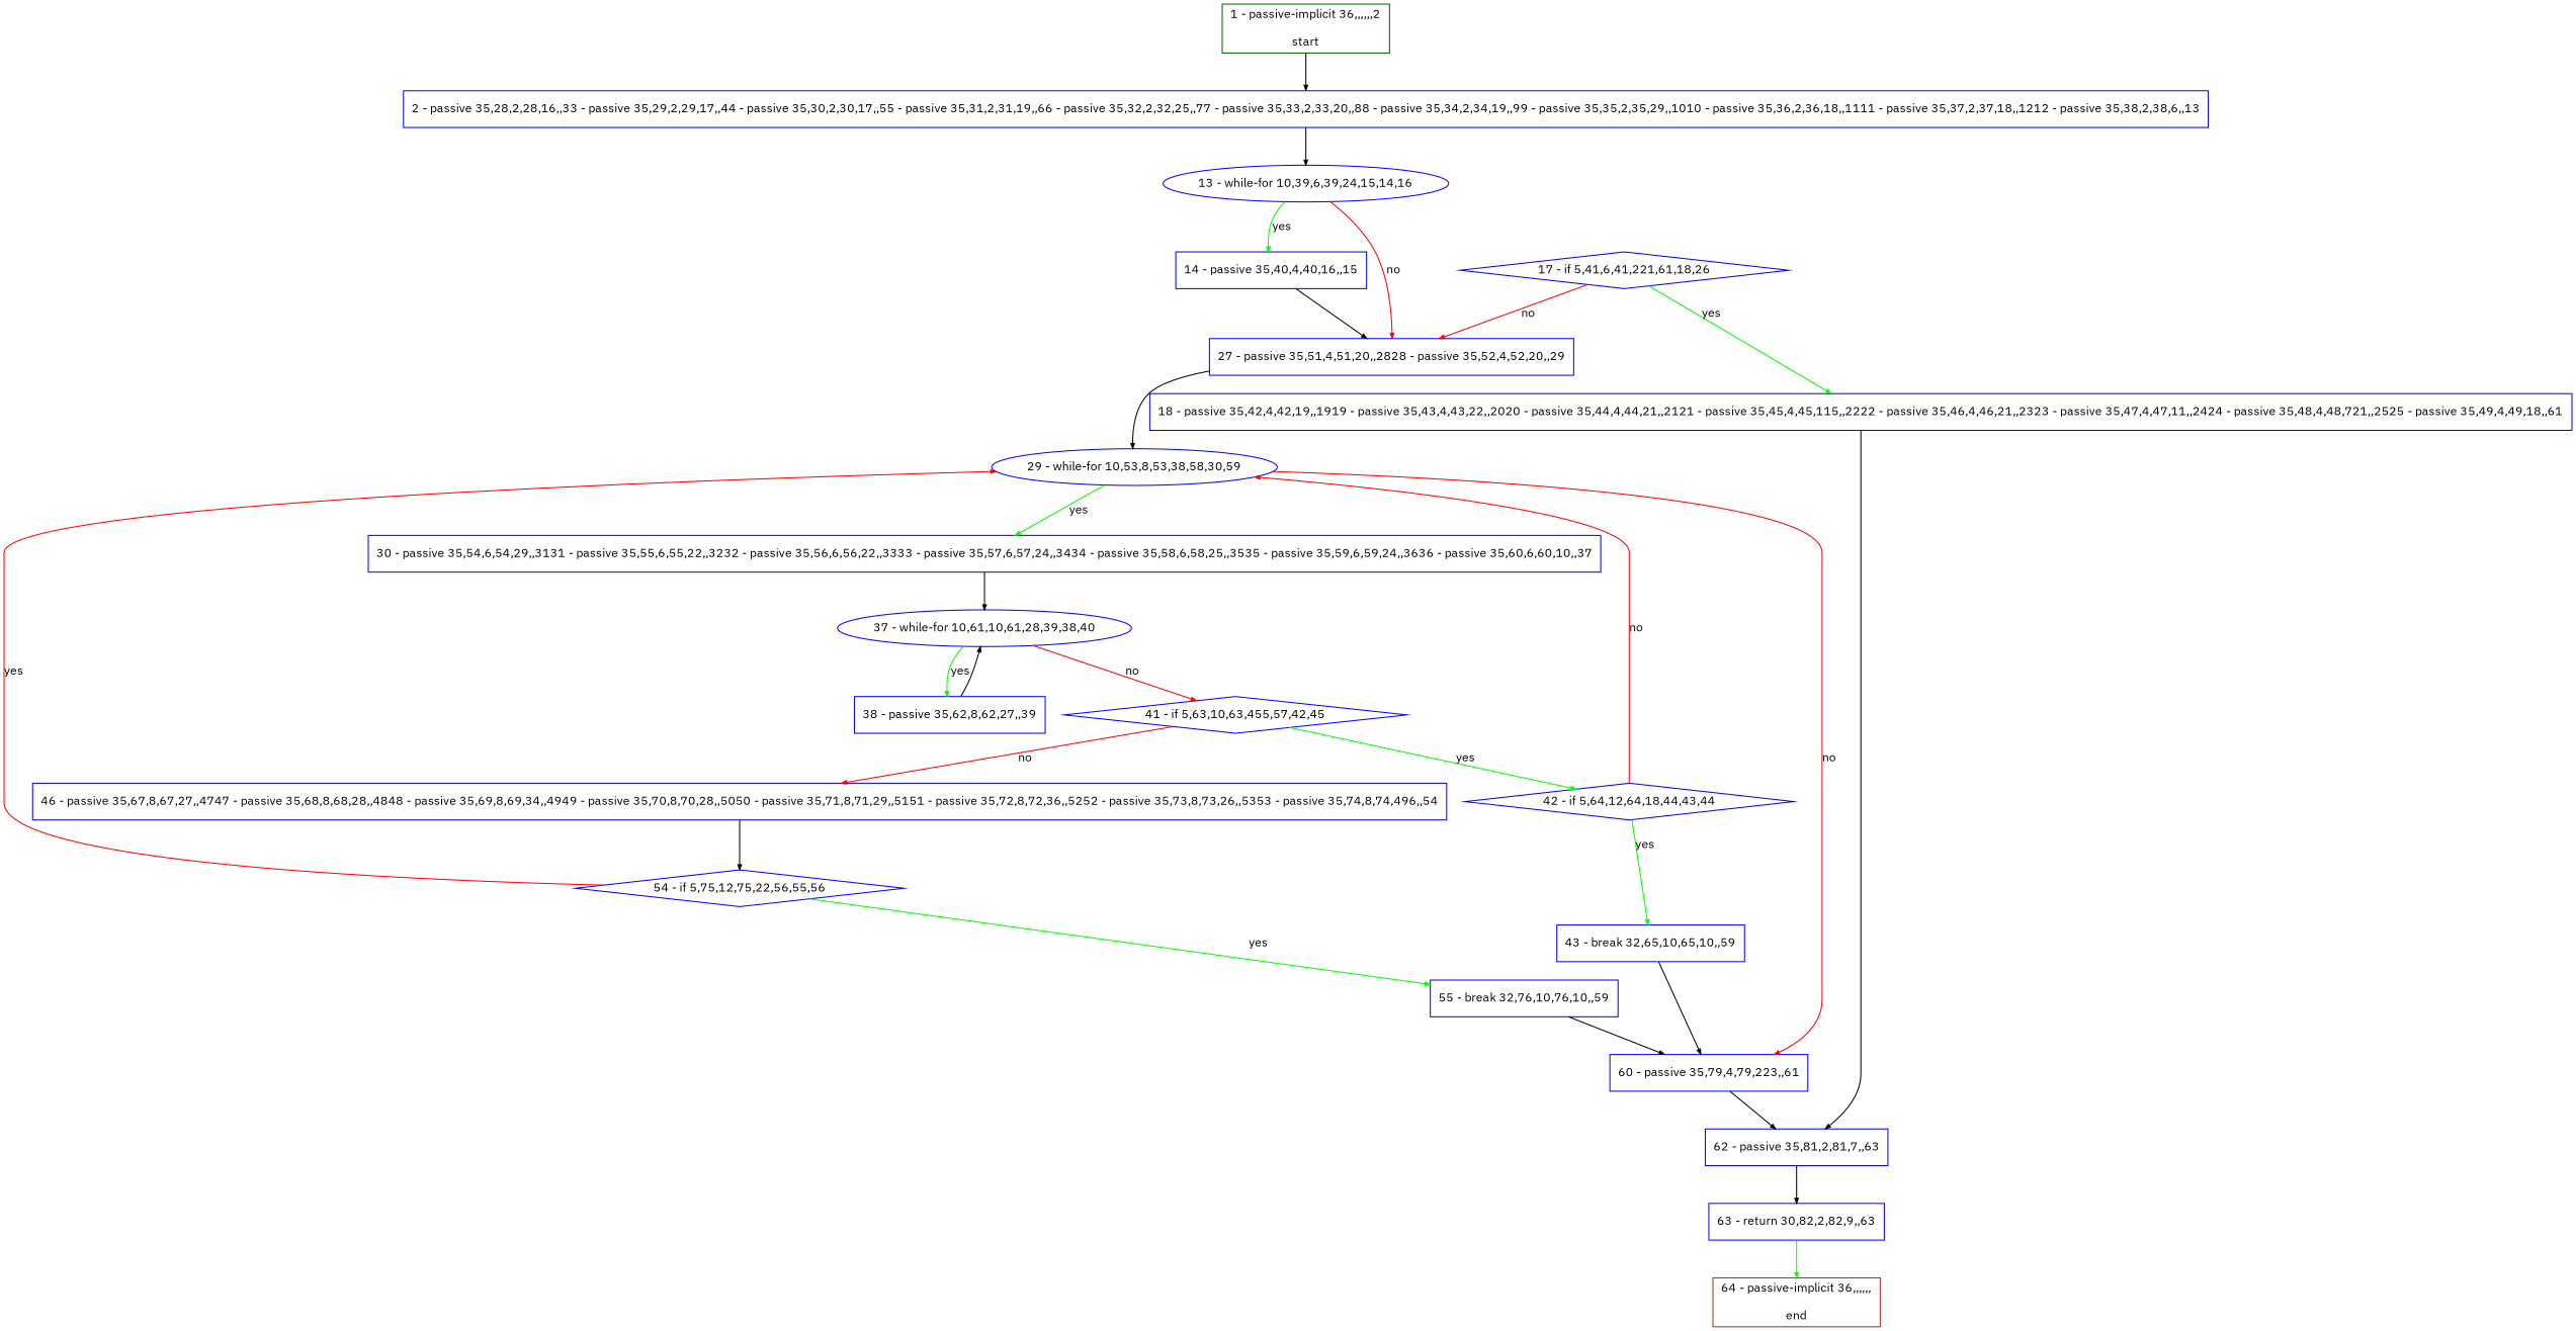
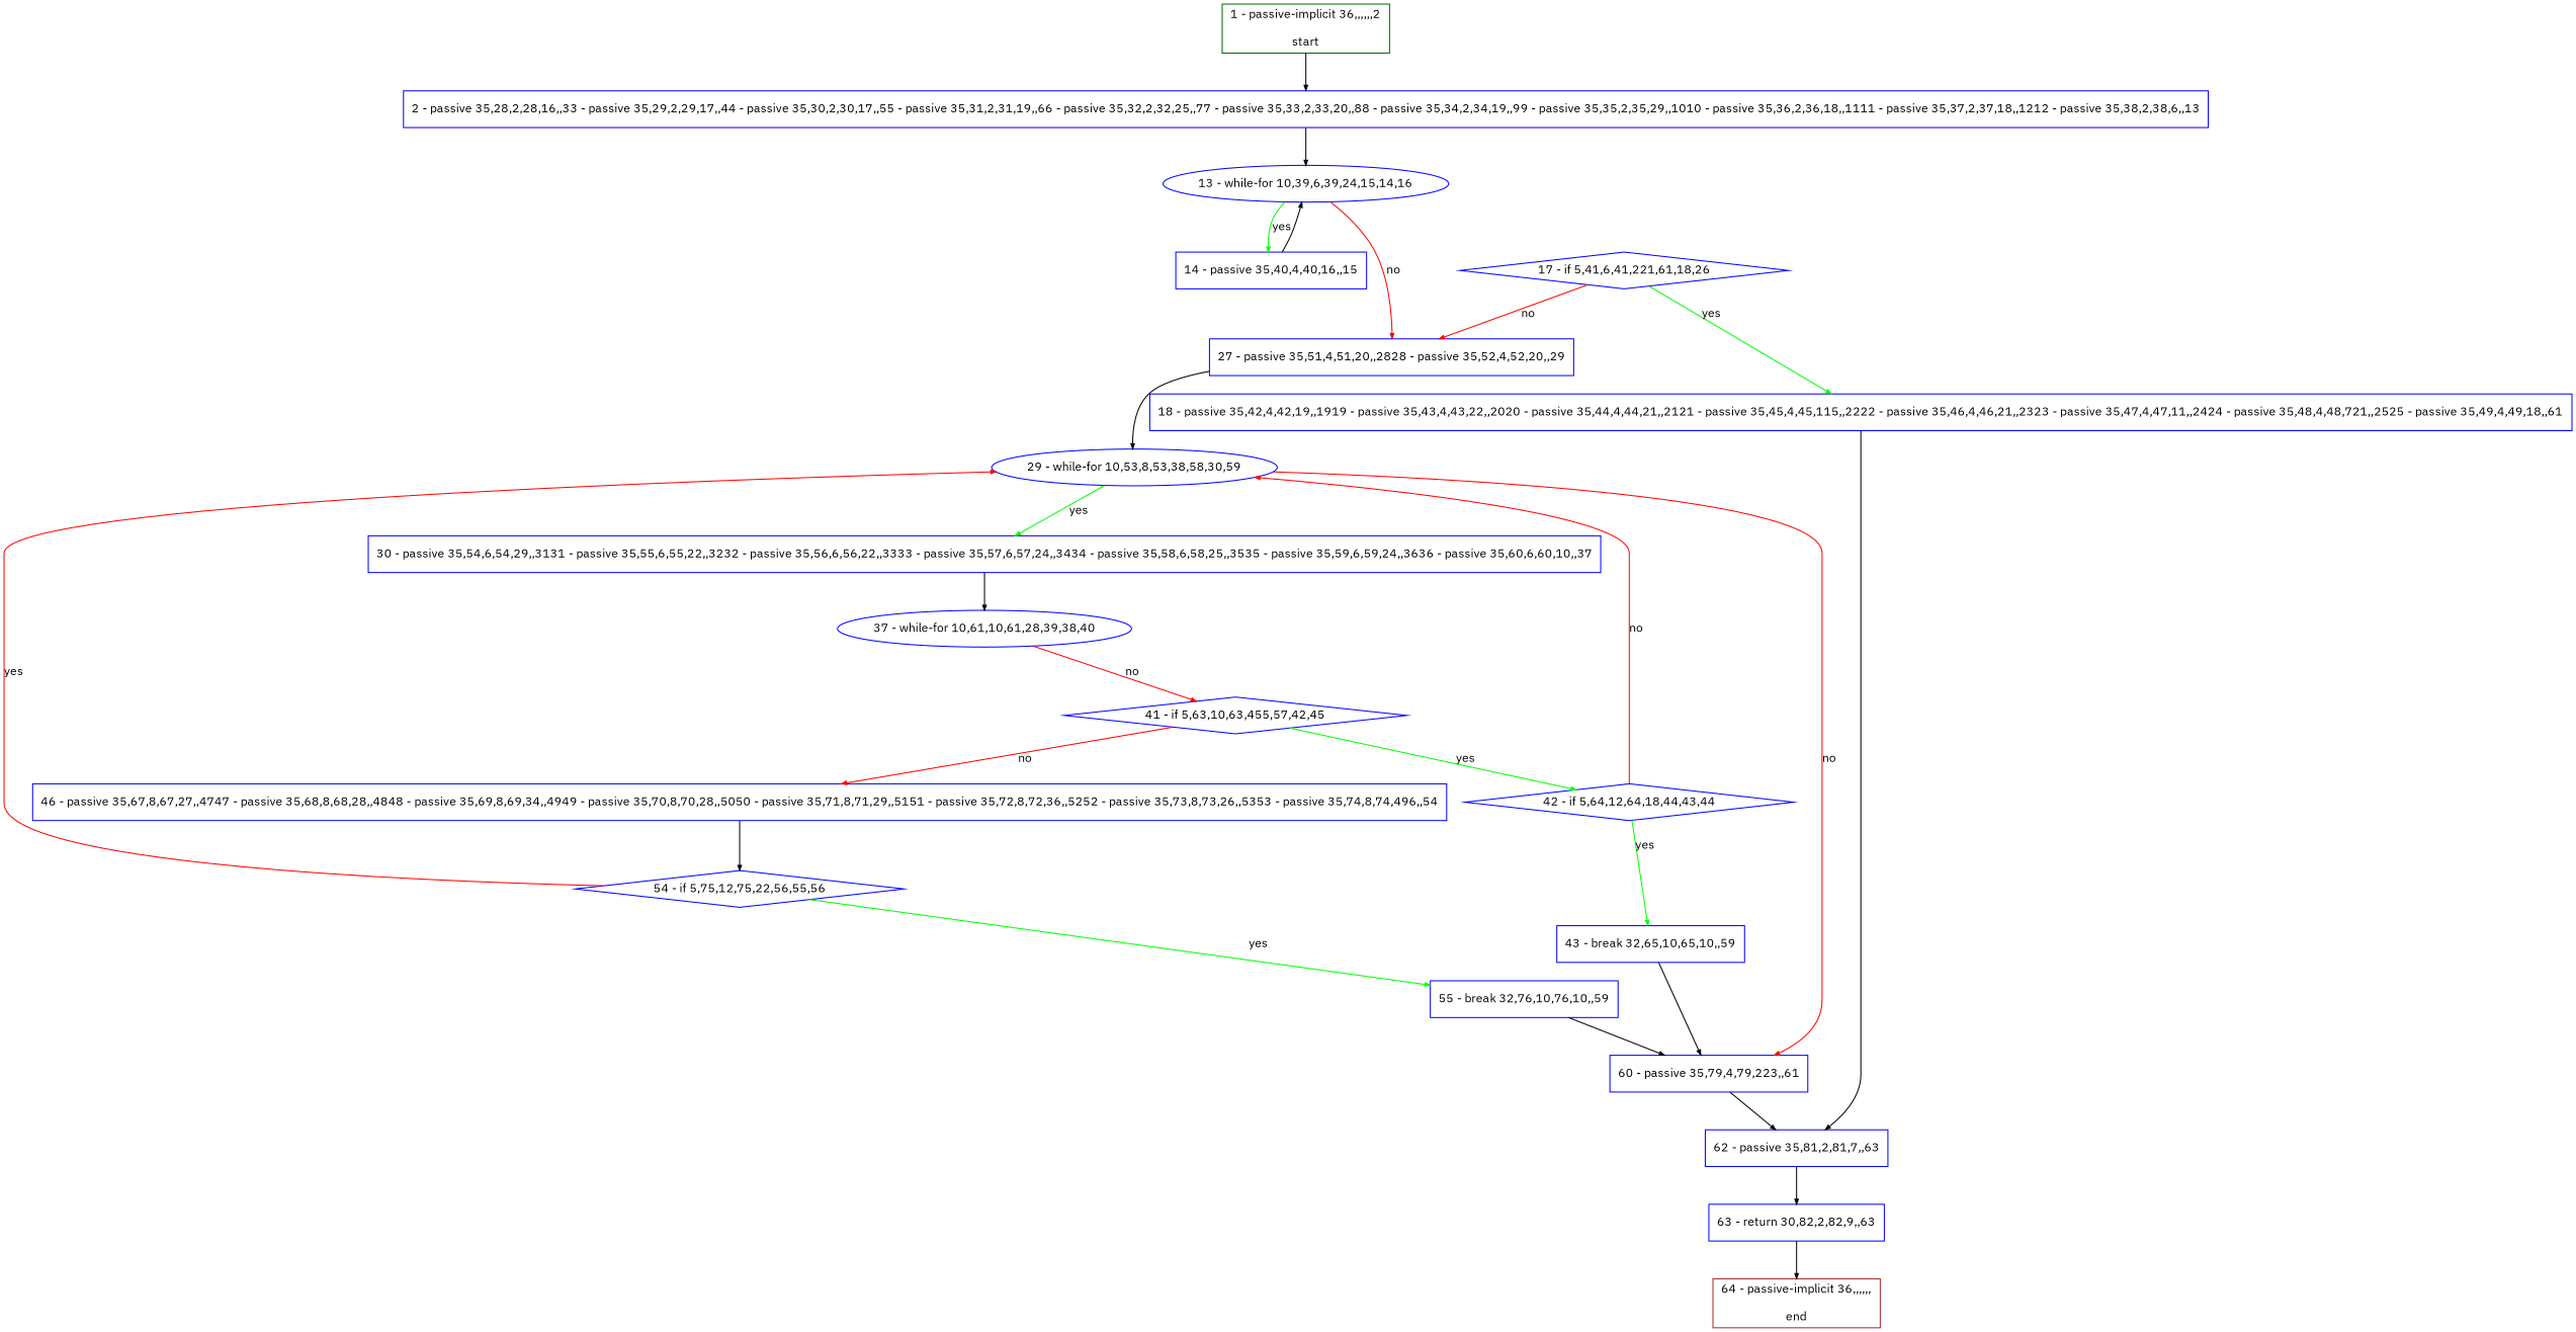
  digraph {
    bgcolor=white
    compound=true
    fillcolor="#FFFFCC"
    fontname="IBM Plex Sans"
    fontsize=12
    pack=true
    packmode=clust
    style="rounded,filled"
    node [color="#0000ff" compound=true fillcolor="#ffffff" fixedsize=false fontname="IBM Plex Sans" fontsize=12 node_initialized=no shape=box style=filled]
    edge [arrowhead=normal arrowsize=0.5 arrowtail=none color="#000000" compound=true dir=forward fontcolor=black fontname="IBM Plex Sans" fontsize=12]
    n1 [label="2 - passive 35,28,2,28,16,,33 - passive 35,29,2,29,17,,44 - passive 35,30,2,30,17,,55 - passive 35,31,2,31,19,,66 - passive 35,32,2,32,25,,77 - passive 35,33,2,33,20,,88 - passive 35,34,2,34,19,,99 - passive 35,35,2,35,29,,1010 - passive 35,36,2,36,18,,1111 - passive 35,37,2,37,18,,1212 - passive 35,38,2,38,6,,13"]
    n2 [label="13 - while-for 10,39,6,39,24,15,14,16" shape=oval]
    n3 [label="14 - passive 35,40,4,40,16,,15"]
    n4 [label="27 - passive 35,51,4,51,20,,2828 - passive 35,52,4,52,20,,29"]
    n5 [color="#006400" label="1 - passive-implicit 36,,,,,,2\n\nstart"]
    n6 [label="17 - if 5,41,6,41,221,61,18,26" shape=diamond]
    n7 [label="18 - passive 35,42,4,42,19,,1919 - passive 35,43,4,43,22,,2020 - passive 35,44,4,44,21,,2121 - passive 35,45,4,45,115,,2222 - passive 35,46,4,46,21,,2323 - passive 35,47,4,47,11,,2424 - passive 35,48,4,48,721,,2525 - passive 35,49,4,49,18,,61"]
    n8 [label="62 - passive 35,81,2,81,7,,63"]
    n9 [label="29 - while-for 10,53,8,53,38,58,30,59" shape=oval]
    n10 [label="63 - return 30,82,2,82,9,,63"]
    n11 [label="30 - passive 35,54,6,54,29,,3131 - passive 35,55,6,55,22,,3232 - passive 35,56,6,56,22,,3333 - passive 35,57,6,57,24,,3434 - passive 35,58,6,58,25,,3535 - passive 35,59,6,59,24,,3636 - passive 35,60,6,60,10,,37"]
    n12 [label="60 - passive 35,79,4,79,223,,61"]
    n13 [color="#a52a2a" label="64 - passive-implicit 36,,,,,,\n\nend"]
    n14 [label="37 - while-for 10,61,10,61,28,39,38,40" shape=oval]
-   n15 [label="38 - passive 35,62,8,62,27,,39"]
    n16 [label="41 - if 5,63,10,63,455,57,42,45" shape=diamond]
    n17 [label="42 - if 5,64,12,64,18,44,43,44" shape=diamond]
    n18 [label="46 - passive 35,67,8,67,27,,4747 - passive 35,68,8,68,28,,4848 - passive 35,69,8,69,34,,4949 - passive 35,70,8,70,28,,5050 - passive 35,71,8,71,29,,5151 - passive 35,72,8,72,36,,5252 - passive 35,73,8,73,26,,5353 - passive 35,74,8,74,496,,54"]
    n19 [label="43 - break 32,65,10,65,10,,59"]
    n20 [label="54 - if 5,75,12,75,22,56,55,56" shape=diamond]
    n21 [label="55 - break 32,76,10,76,10,,59"]
    n1 -> n2
    n2 -> n3 [color="#00ff00" label=yes]
    n2 -> n4 [color="#ff0000" label=no]
-   n3 -> n4
+   n3 -> n2
    n4 -> n9
    n5 -> n1
    n6 -> n4 [color="#ff0000" label=no]
    n6 -> n7 [color="#00ff00" label=yes]
    n7 -> n8
    n8 -> n10
    n9 -> n11 [color="#00ff00" label=yes]
    n9 -> n12 [color="#ff0000" label=no]
-   n10 -> n13 [color="#00ff00"]
+   n10 -> n13
    n11 -> n14
    n12 -> n8
-   n14 -> n15 [color="#00ff00" label=yes]
    n14 -> n16 [color="#ff0000" label=no]
-   n15 -> n14
    n16 -> n17 [color="#00ff00" label=yes]
    n16 -> n18 [color="#ff0000" label=no]
    n17 -> n9 [color="#ff0000" label=no]
    n17 -> n19 [color="#00ff00" label=yes]
    n18 -> n20
    n19 -> n12
    n20 -> n9 [color="#ff0000" label=yes]
    n20 -> n21 [color="#00ff00" label=yes]
    n21 -> n12
  }
